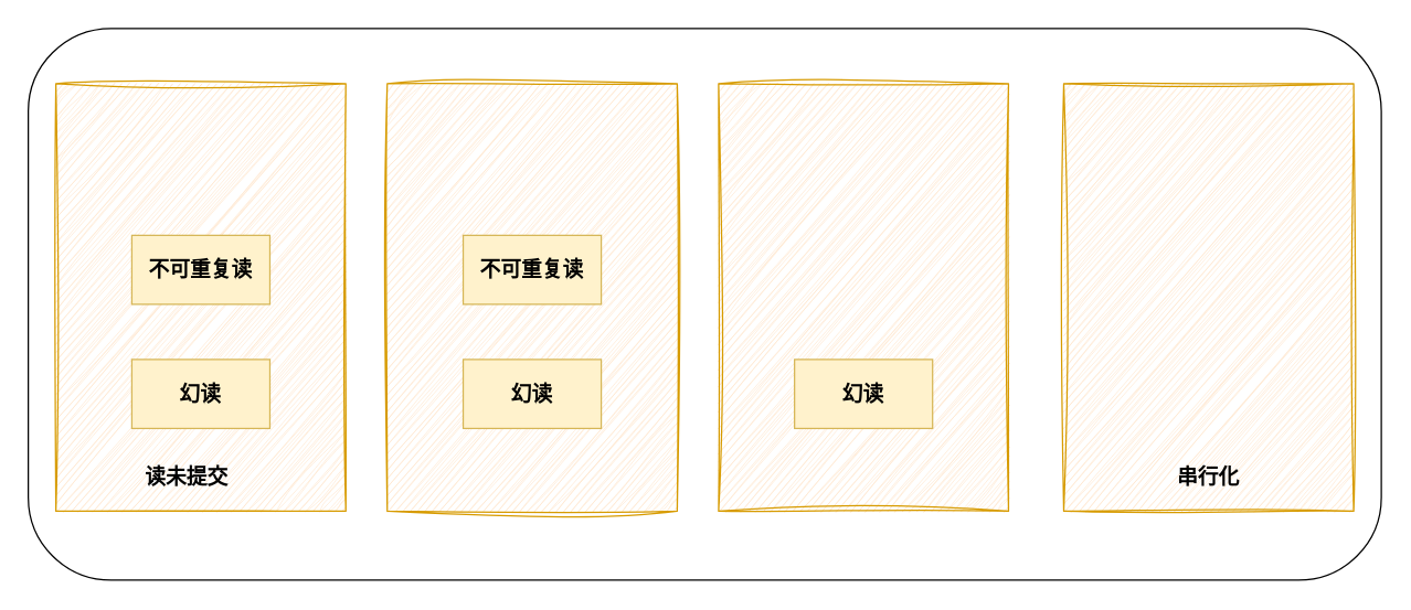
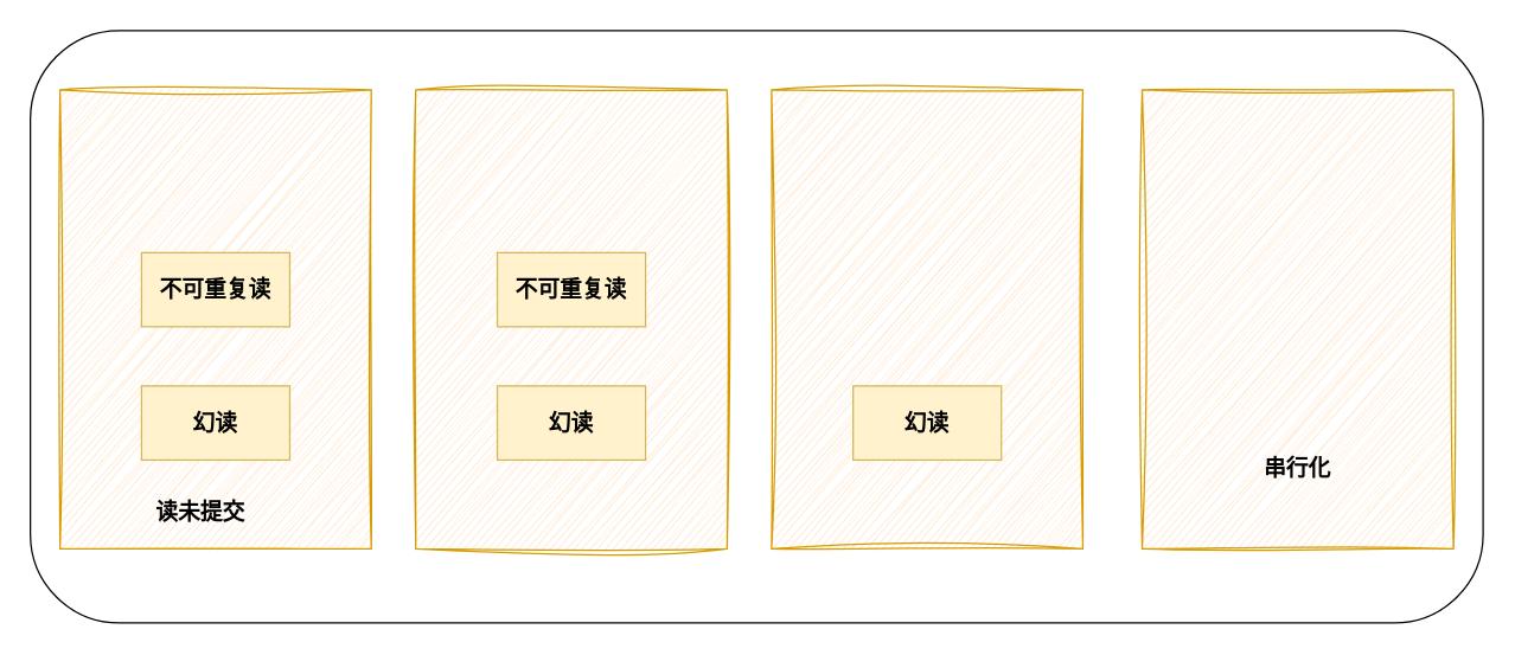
  <mxCell id="0" />
  <mxCell id="1" parent="0" />
  <mxCell id="2" value="" style="rounded=1;whiteSpace=wrap;html=1;" vertex="1" parent="1"><mxGeometry x="20" y="20" width="980" height="400" as="geometry" /></mxCell>
  <mxCell id="3" value="" style="group" vertex="1" connectable="0" parent="1"><mxGeometry x="40" y="60" width="210" height="310" as="geometry" /></mxCell>
  <mxCell id="4" value="" style="rounded=0;whiteSpace=wrap;html=1;shadow=0;fillColor=#ffe6cc;strokeColor=#d79b00;glass=0;sketch=1;curveFitting=1;jiggle=2;" vertex="1" parent="3"><mxGeometry width="210" height="310" as="geometry" /></mxCell>
  <mxCell id="5" value="&lt;b&gt;&lt;font style=&quot;font-size: 15px;&quot;&gt;不可重复读&lt;/font&gt;&lt;/b&gt;" style="rounded=0;whiteSpace=wrap;html=1;fillColor=#fff2cc;strokeColor=#d6b656;" vertex="1" parent="3"><mxGeometry x="55" y="110" width="100" height="50" as="geometry" /></mxCell>
  <mxCell id="6" value="&lt;b&gt;&lt;font style=&quot;font-size: 15px;&quot;&gt;幻读&lt;/font&gt;&lt;/b&gt;" style="rounded=0;whiteSpace=wrap;html=1;fillColor=#fff2cc;strokeColor=#d6b656;" vertex="1" parent="3"><mxGeometry x="55" y="200" width="100" height="50" as="geometry" /></mxCell>
  <mxCell id="7" value="&lt;font style=&quot;font-size: 15px;&quot;&gt;&lt;b&gt;读未提交&lt;/b&gt;&lt;/font&gt;" style="text;html=1;strokeColor=none;fillColor=none;align=center;verticalAlign=middle;whiteSpace=wrap;rounded=0;" vertex="1" parent="3"><mxGeometry x="55" y="270" width="80" height="30" as="geometry" /></mxCell>
  <mxCell id="8" value="" style="group" vertex="1" connectable="0" parent="1"><mxGeometry x="280" y="60" width="210" height="310" as="geometry" /></mxCell>
  <mxCell id="9" value="" style="rounded=0;whiteSpace=wrap;html=1;shadow=0;fillColor=#ffe6cc;strokeColor=#d79b00;glass=0;sketch=1;curveFitting=1;jiggle=2;" vertex="1" parent="8"><mxGeometry width="210" height="310" as="geometry" /></mxCell>
  <mxCell id="10" value="&lt;b&gt;&lt;font style=&quot;font-size: 15px;&quot;&gt;不可重复读&lt;/font&gt;&lt;/b&gt;" style="rounded=0;whiteSpace=wrap;html=1;fillColor=#fff2cc;strokeColor=#d6b656;" vertex="1" parent="8"><mxGeometry x="55" y="110" width="100" height="50" as="geometry" /></mxCell>
  <mxCell id="11" value="&lt;b&gt;&lt;font style=&quot;font-size: 15px;&quot;&gt;幻读&lt;/font&gt;&lt;/b&gt;" style="rounded=0;whiteSpace=wrap;html=1;fillColor=#fff2cc;strokeColor=#d6b656;" vertex="1" parent="8"><mxGeometry x="55" y="200" width="100" height="50" as="geometry" /></mxCell>
  <mxCell id="12" value="" style="group" vertex="1" connectable="0" parent="1"><mxGeometry x="520" y="60" width="210" height="310" as="geometry" /></mxCell>
  <mxCell id="13" value="" style="rounded=0;whiteSpace=wrap;html=1;shadow=0;fillColor=#ffe6cc;strokeColor=#d79b00;glass=0;sketch=1;curveFitting=1;jiggle=2;" vertex="1" parent="12"><mxGeometry width="210" height="310" as="geometry" /></mxCell>
  <mxCell id="14" value="&lt;b&gt;&lt;font style=&quot;font-size: 15px;&quot;&gt;幻读&lt;/font&gt;&lt;/b&gt;" style="rounded=0;whiteSpace=wrap;html=1;fillColor=#fff2cc;strokeColor=#d6b656;" vertex="1" parent="12"><mxGeometry x="55" y="200" width="100" height="50" as="geometry" /></mxCell>
  <mxCell id="15" value="" style="group" vertex="1" connectable="0" parent="1"><mxGeometry x="770" y="60" width="210" height="310" as="geometry" /></mxCell>
  <mxCell id="16" value="" style="rounded=0;whiteSpace=wrap;html=1;shadow=0;fillColor=#ffe6cc;strokeColor=#d79b00;glass=0;sketch=1;curveFitting=1;jiggle=2;" vertex="1" parent="15"><mxGeometry width="210" height="310" as="geometry" /></mxCell>
- <mxCell id="17" value="&lt;font style=&quot;font-size: 15px;&quot;&gt;&lt;b&gt;串行化&lt;/b&gt;&lt;/font&gt;" style="text;html=1;strokeColor=none;fillColor=none;align=center;verticalAlign=middle;whiteSpace=wrap;rounded=0;" vertex="1" parent="15"><mxGeometry x="65" y="270" width="80" height="30" as="geometry" /></mxCell>
+ <mxCell id="17" value="&lt;font style=&quot;font-size: 15px;&quot;&gt;&lt;b&gt;串行化&lt;/b&gt;&lt;/font&gt;" style="text;html=1;strokeColor=none;fillColor=none;align=center;verticalAlign=middle;whiteSpace=wrap;rounded=0;" vertex="1" parent="15"><mxGeometry x="65" y="240" width="80" height="30" as="geometry" /></mxCell>
